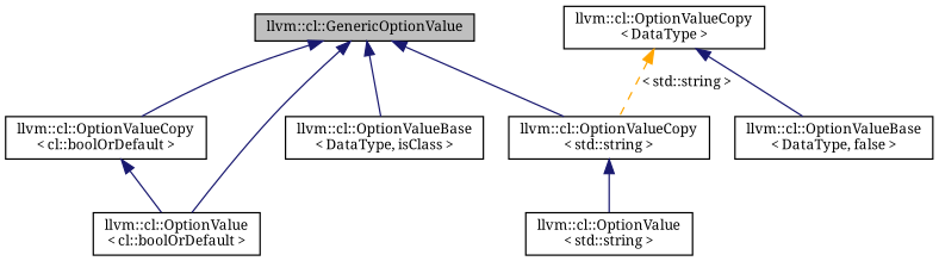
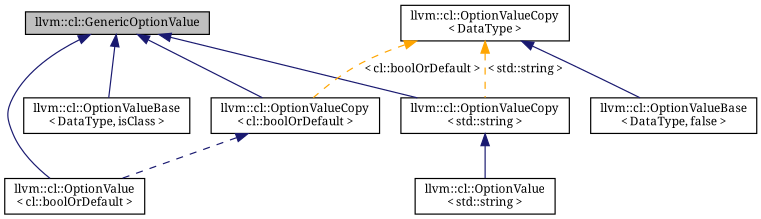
  digraph {
    fontname="Noto Serif"
    rankdir=TB
    node [color=black fontname="Noto Serif" fontsize=10 shape=record]
    edge [color=midnightblue dir=back fontname="Noto Serif" fontsize=10 labelfontname=Helvetica labelfontsize=10 style=solid]
    n1 [fillcolor=grey75 fontcolor=black height=0.2 label="llvm::cl::GenericOptionValue" style=filled width=0.4]
    n2 [height=0.2 label="llvm::cl::OptionValueBase\l\< DataType, isClass \>" width=0.4]
    n3 [height=0.2 label="llvm::cl::OptionValueCopy\l\< std::string \>" width=0.4]
    n4 [height=0.2 label="llvm::cl::OptionValueCopy\l\< cl::boolOrDefault \>" width=0.4]
    n5 [height=0.2 label="llvm::cl::OptionValue\l\< cl::boolOrDefault \>" width=0.4]
    n6 [height=0.2 label="llvm::cl::OptionValueCopy\l\< DataType \>" width=0.4]
    n7 [height=0.2 label="llvm::cl::OptionValueBase\l\< DataType, false \>" width=0.4]
    n8 [height=0.2 label="llvm::cl::OptionValue\l\< std::string \>" width=0.4]
    n1 -> n2
    n1 -> n3
    n1 -> n4
    n1 -> n5
    n3 -> n8
-   n4 -> n5
+   n4 -> n5 [style=dashed]
    n6 -> n3 [color=orange label=" \< std::string \>" style=dashed]
+   n6 -> n4 [color=orange label=" \< cl::boolOrDefault \>" style=dashed]
    n6 -> n7
  }
